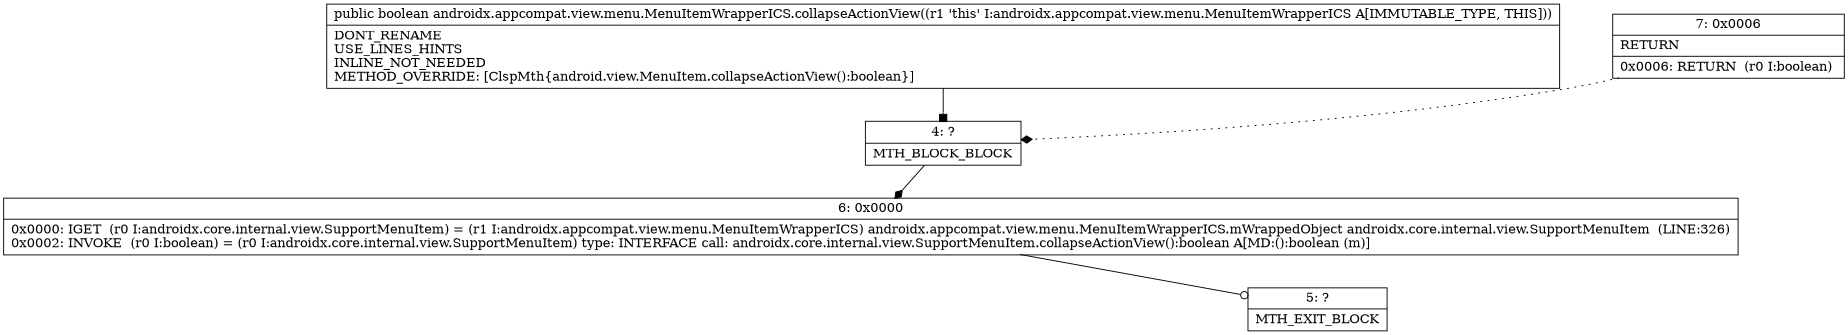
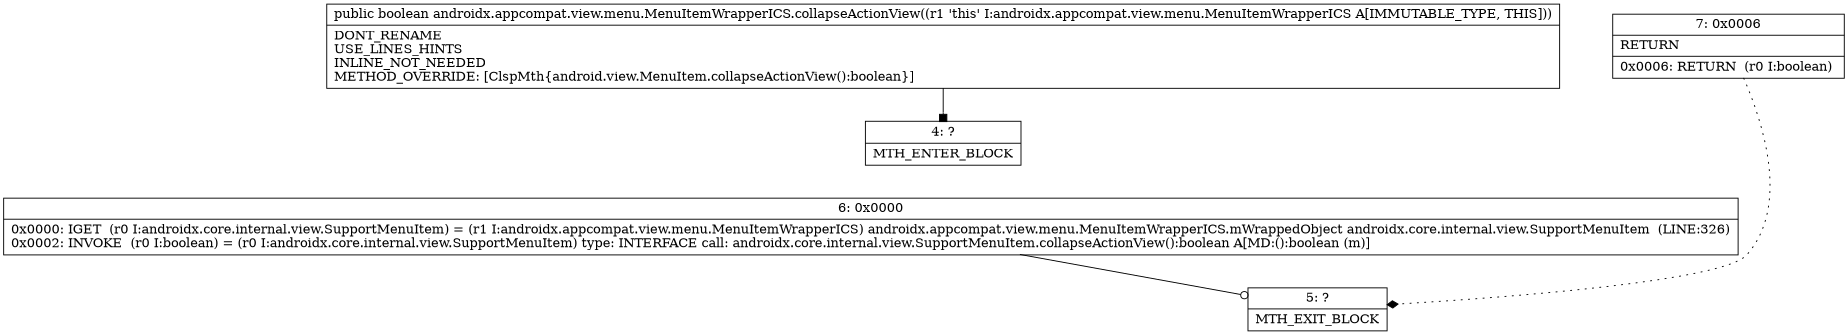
  digraph {
    node [shape=record]
    edge [arrowhead=diamond style=solid]
-   n1 [label="{4\:\ ?|MTH_BLOCK_BLOCK\l}"]
+   n1 [label="{4\:\ ?|MTH_ENTER_BLOCK\l}"]
    n2 [label="{6\:\ 0x0000|0x0000: IGET  (r0 I:androidx.core.internal.view.SupportMenuItem) = (r1 I:androidx.appcompat.view.menu.MenuItemWrapperICS) androidx.appcompat.view.menu.MenuItemWrapperICS.mWrappedObject androidx.core.internal.view.SupportMenuItem  (LINE:326)\l0x0002: INVOKE  (r0 I:boolean) = (r0 I:androidx.core.internal.view.SupportMenuItem) type: INTERFACE call: androidx.core.internal.view.SupportMenuItem.collapseActionView():boolean A[MD:():boolean (m)]\l}"]
    n3 [label="{5\:\ ?|MTH_EXIT_BLOCK\l}"]
    n4 [label="{7\:\ 0x0006|RETURN\l|0x0006: RETURN  (r0 I:boolean) \l}"]
    n5 [label="{public boolean androidx.appcompat.view.menu.MenuItemWrapperICS.collapseActionView((r1 'this' I:androidx.appcompat.view.menu.MenuItemWrapperICS A[IMMUTABLE_TYPE, THIS]))  | DONT_RENAME\lUSE_LINES_HINTS\lINLINE_NOT_NEEDED\lMETHOD_OVERRIDE: [ClspMth\{android.view.MenuItem.collapseActionView():boolean\}]\l}"]
-   n1 -> n2
    n2 -> n3 [arrowhead=odot]
-   n4 -> n1 [style=dotted]
+   n4 -> n3 [style=dotted]
    n5 -> n1 [arrowhead=box]
  }
